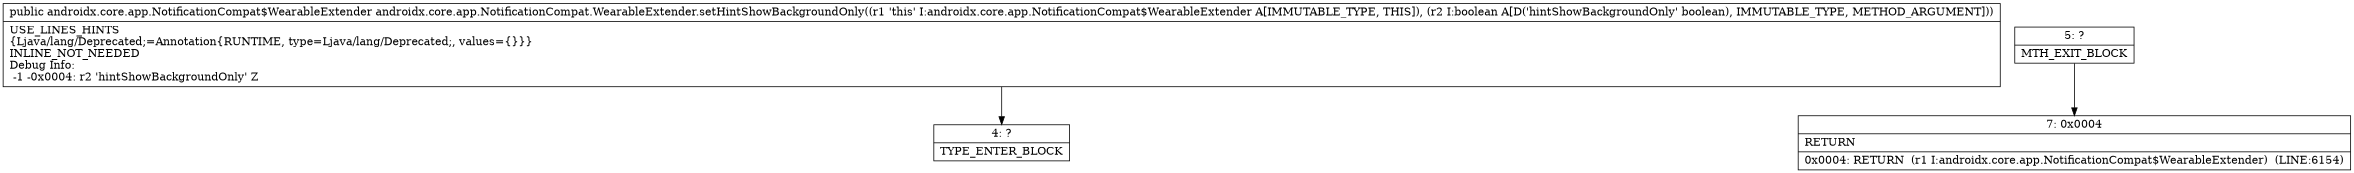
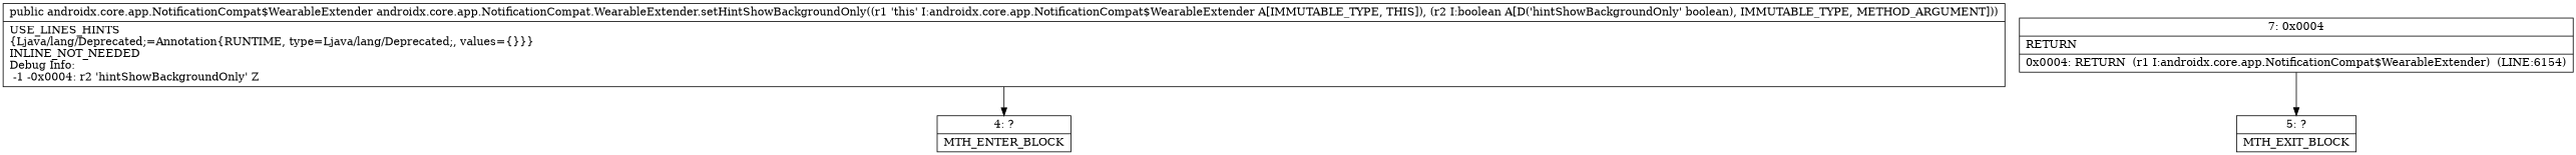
  digraph {
    node [shape=record]
-   n1 [label="{4\:\ ?|TYPE_ENTER_BLOCK\l}"]
+   n1 [label="{4\:\ ?|MTH_ENTER_BLOCK\l}"]
    n2 [label="{7\:\ 0x0004|RETURN\l|0x0004: RETURN  (r1 I:androidx.core.app.NotificationCompat$WearableExtender)  (LINE:6154)\l}"]
    n3 [label="{5\:\ ?|MTH_EXIT_BLOCK\l}"]
    n4 [label="{public androidx.core.app.NotificationCompat$WearableExtender androidx.core.app.NotificationCompat.WearableExtender.setHintShowBackgroundOnly((r1 'this' I:androidx.core.app.NotificationCompat$WearableExtender A[IMMUTABLE_TYPE, THIS]), (r2 I:boolean A[D('hintShowBackgroundOnly' boolean), IMMUTABLE_TYPE, METHOD_ARGUMENT]))  | USE_LINES_HINTS\l\{Ljava\/lang\/Deprecated;=Annotation\{RUNTIME, type=Ljava\/lang\/Deprecated;, values=\{\}\}\}\lINLINE_NOT_NEEDED\lDebug Info:\l  \-1 \-0x0004: r2 'hintShowBackgroundOnly' Z\l}"]
-   n3 -> n2
+   n2 -> n3
    n4 -> n1
  }
